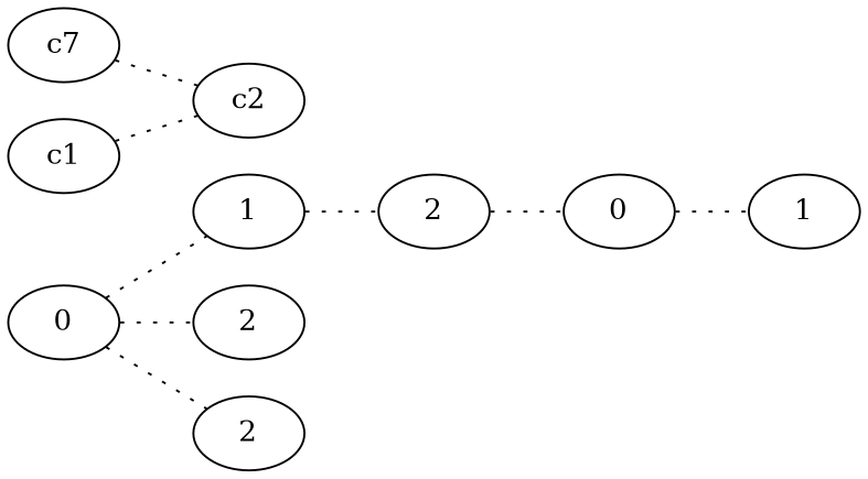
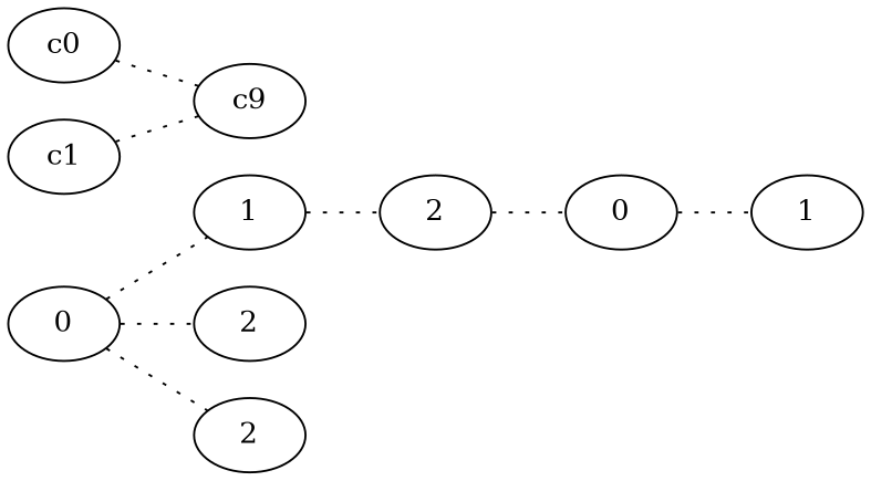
  graph {
    rankdir=LR
    edge [style=dotted]
    n1 [label=0]
    n2 [label=1]
    n3 [label=2]
    n4 [label=2]
    n5 [label=2]
    n6 [label=0]
    n7 [label=1]
-   c0 [label=c7]
-   c2
+   c0
+   c2 [label=c9]
    c1
    n1 -- n2
    n1 -- n3
    n1 -- n4
    n2 -- n5
    n5 -- n6
    n6 -- n7
    c0 -- c2
    c1 -- c2
  }
